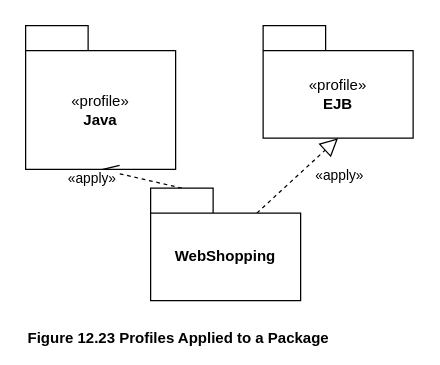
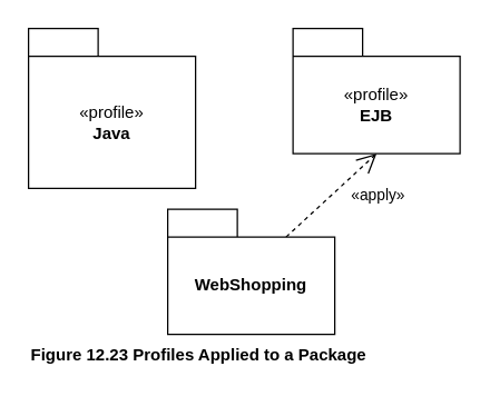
  <mxCell id="0" />
  <mxCell id="1" parent="0" />
  <mxCell id="2" value="&lt;span style=&quot;font-weight: normal;&quot;&gt;«profile»&lt;/span&gt;&lt;br&gt;Java" style="shape=folder;fontStyle=1;tabWidth=50;tabHeight=20;tabPosition=left;html=1;boundedLbl=1;whiteSpace=wrap;" vertex="1" parent="1"><mxGeometry x="20" y="20" width="120" height="115" as="geometry" /></mxCell>
  <mxCell id="3" value="&lt;span style=&quot;font-weight: normal;&quot;&gt;«profile»&lt;/span&gt;&lt;br&gt;EJB" style="shape=folder;fontStyle=1;tabWidth=50;tabHeight=20;tabPosition=left;html=1;boundedLbl=1;whiteSpace=wrap;" vertex="1" parent="1"><mxGeometry x="210" width="120" height="90" as="geometry" y="20" /></mxCell>
- <mxCell id="4" style="rounded=0;orthogonalLoop=1;jettySize=auto;html=1;exitX=0;exitY=0;exitDx=25;exitDy=0;exitPerimeter=0;entryX=0.5;entryY=1;entryDx=0;entryDy=0;entryPerimeter=0;endArrow=open;verticalAlign=bottom;dashed=1;endFill=0;labelBackgroundColor=none;endSize=12;" edge="1" parent="1" source="8" target="2"><mxGeometry relative="1" as="geometry" /></mxCell>
- <mxCell id="5" value="«apply»" style="edgeLabel;html=1;align=center;verticalAlign=middle;resizable=0;points=[];" vertex="1" connectable="0" parent="4"><mxGeometry x="0.003" y="-1" relative="1" as="geometry"><mxPoint x="-41" as="offset" /></mxGeometry></mxCell>
- <mxCell id="6" style="rounded=0;orthogonalLoop=1;jettySize=auto;html=1;exitX=0;exitY=0;exitDx=85;exitDy=20;exitPerimeter=0;entryX=0.5;entryY=1;entryDx=0;entryDy=0;entryPerimeter=0;endArrow=block;verticalAlign=bottom;dashed=1;endFill=0;labelBackgroundColor=none;endSize=12;" edge="1" parent="1" source="8" target="3"><mxGeometry relative="1" as="geometry" /></mxCell>
+ <mxCell id="6" style="rounded=0;orthogonalLoop=1;jettySize=auto;html=1;exitX=0;exitY=0;exitDx=85;exitDy=20;exitPerimeter=0;entryX=0.5;entryY=1;entryDx=0;entryDy=0;entryPerimeter=0;endArrow=open;verticalAlign=bottom;dashed=1;endFill=0;labelBackgroundColor=none;endSize=12;" edge="1" parent="1" source="8" target="3"><mxGeometry relative="1" as="geometry" /></mxCell>
  <mxCell id="7" value="«apply»" style="edgeLabel;html=1;align=center;verticalAlign=middle;resizable=0;points=[];" vertex="1" connectable="0" parent="6"><mxGeometry x="0.057" y="-1" relative="1" as="geometry"><mxPoint x="30" y="1" as="offset" /></mxGeometry></mxCell>
  <mxCell id="8" value="WebShopping" style="shape=folder;fontStyle=1;tabWidth=50;tabHeight=20;tabPosition=left;html=1;boundedLbl=1;whiteSpace=wrap;" vertex="1" parent="1"><mxGeometry x="120" y="150" width="120" height="90" as="geometry" /></mxCell>
- <mxCell id="9" value="&lt;b&gt;Figure 12.23 Profiles Applied to a Package&lt;/b&gt;" style="text;html=1;align=left;verticalAlign=middle;resizable=0;points=[];autosize=1;strokeColor=none;fillColor=none;" vertex="1" parent="1"><mxGeometry x="20" y="255" width="260" height="30" as="geometry" /></mxCell>
+ <mxCell id="9" value="&lt;b&gt;Figure 12.23 Profiles Applied to a Package&lt;/b&gt;" style="text;html=1;align=left;verticalAlign=middle;resizable=0;points=[];autosize=1;strokeColor=none;fillColor=none;" vertex="1" parent="1"><mxGeometry y="240" width="260" height="30" as="geometry" x="20" /></mxCell>
